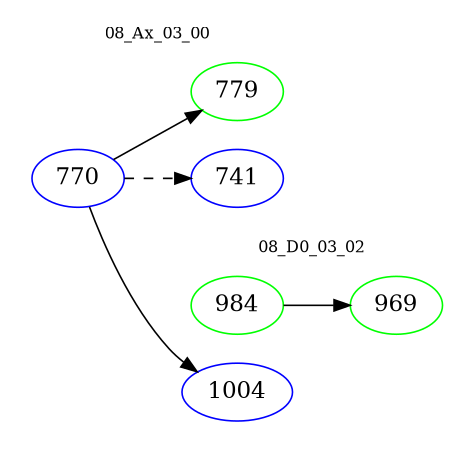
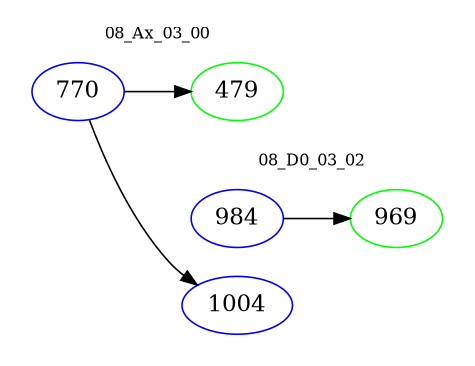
  digraph {
    rankdir=LR
    node [color=blue]
    edge [color=black style=solid]
    n1 [label=770]
-   n2 [label=741]
-   n3 [color=green label=779]
-   n4 [color=green label=984]
+   n3 [color=green label=479]
+   n4 [label=984]
    n5 [color=green label=969]
    n6 [label=1004]
    subgraph cluster_1 {
      color=white
      fontsize=10
      label="08_Ax_03_00"
      n1
-     n2
      n3
    }
    subgraph cluster_2 {
      color=white
      fontsize=10
      label="08_D0_03_02"
      n4
      n5
      n6
    }
-   n1 -> n2 [style=dashed]
    n1 -> n3
    n1 -> n6
    n4 -> n5
  }
